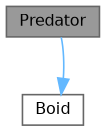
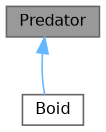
  digraph {
    node [color=gray40 fontname=Helvetica fontsize=10 shape=box style=filled]
    n1 [fillcolor=grey60 fontcolor=black height=0.2 label=Predator width=0.4]
    n2 [fillcolor=white height=0.2 label=Boid width=0.4]
-   n2 -> n1 [color=steelblue1 dir=back fontname=Helvetica fontsize=10 labelfontname=Helvetica labelfontsize=10 style=solid]
+   n1 -> n2 [color=steelblue1 dir=back fontname=Helvetica fontsize=10 labelfontname=Helvetica labelfontsize=10 style=solid]
  }
